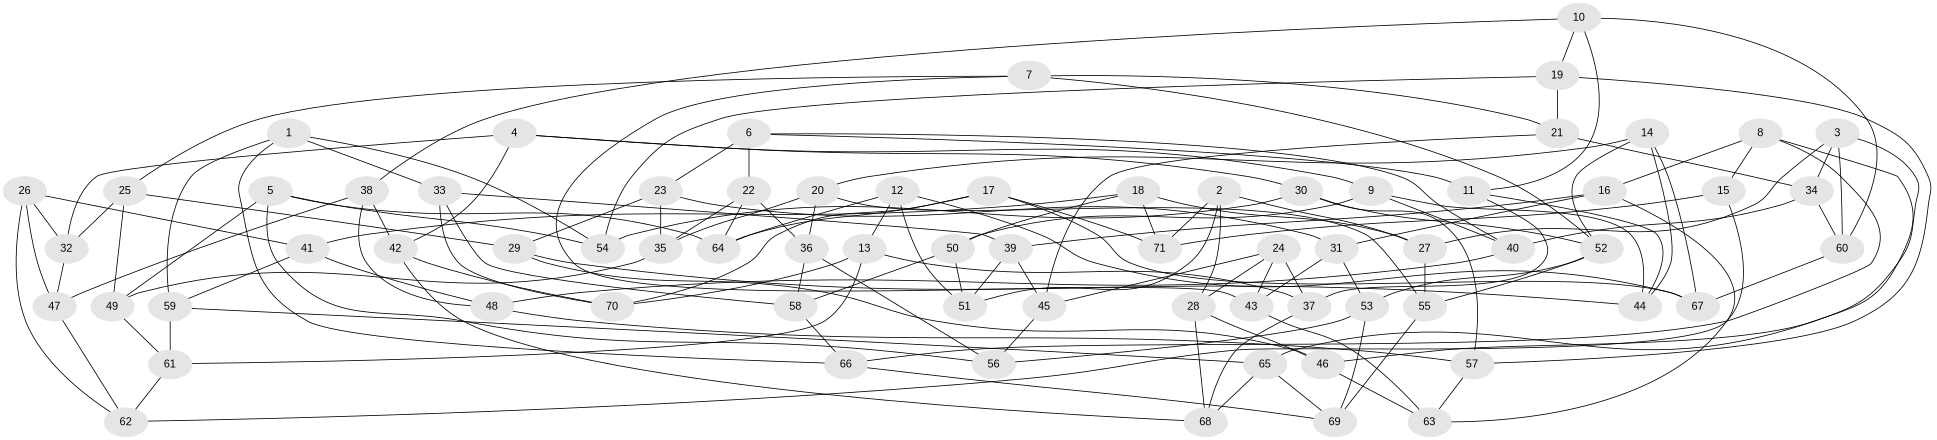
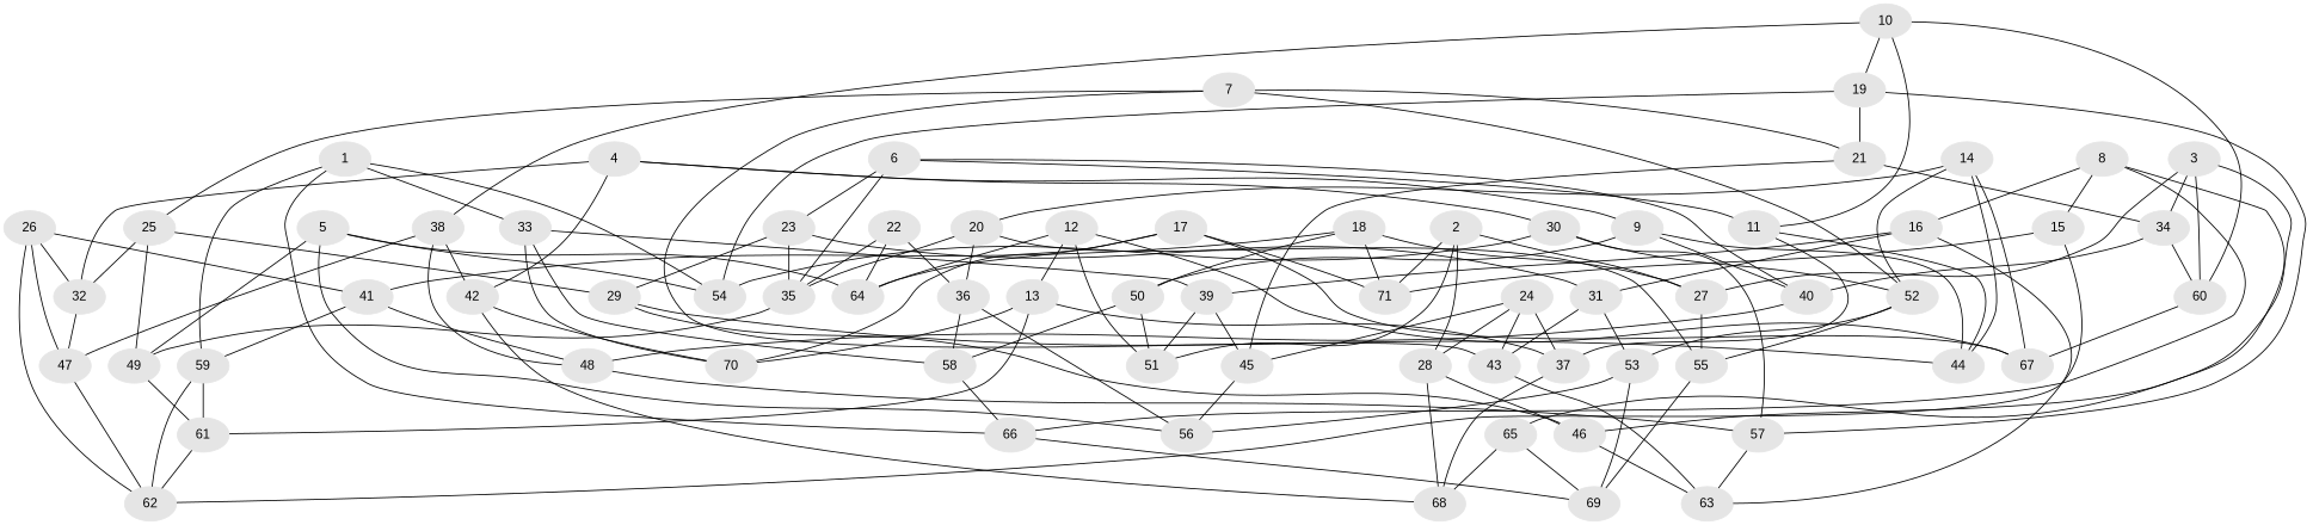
  graph {
    fontname="Liberation Sans"
    node [color=gray90 fontname="Liberation Sans" style=filled]
    edge [fontname="Liberation Sans"]
    1
    33
    54
    59
    66
    70
    39
    58
    65
    61
    69
    2
    27
    28
    51
    71
    55
    46
    68
    3
    34
    60
    40
    67
    4
    9
    30
    32
    42
    44
    50
    52
    57
    47
    5
    49
    56
    64
    6
    11
    22
    23
    37
    35
    36
    31
    29
    48
    7
    21
    25
    43
    45
    63
    53
    8
    15
    16
    62
    10
    19
    38
    12
    13
    14
    20
    17
    18
    41
    24
    26
    1 -- 33
    1 -- 54
    1 -- 59
    1 -- 66
    33 -- 70
    33 -- 39
    33 -- 58
-   59 -- 65
+   59 -- 62
    59 -- 61
    66 -- 69
    39 -- 51
    39 -- 45
    58 -- 66
    65 -- 69
    65 -- 68
    61 -- 62
    2 -- 27
    2 -- 28
    2 -- 51
    2 -- 71
    27 -- 55
    28 -- 46
    28 -- 68
    55 -- 69
    46 -- 63
    3 -- 65
    3 -- 27
    3 -- 34
    3 -- 60
    34 -- 60
    34 -- 40
    60 -- 67
    40 -- 48
    4 -- 9
    4 -- 30
    4 -- 32
    4 -- 42
    9 -- 40
    9 -- 44
    9 -- 50
    30 -- 54
    30 -- 52
    30 -- 57
    32 -- 47
    42 -- 70
    42 -- 68
    50 -- 58
    50 -- 51
    52 -- 55
    52 -- 53
    57 -- 63
    47 -- 62
    5 -- 54
    5 -- 49
    5 -- 56
    5 -- 64
    49 -- 61
    6 -- 40
    6 -- 11
-   6 -- 22
+   6 -- 35
    6 -- 23
    11 -- 44
    11 -- 37
    22 -- 64
    22 -- 35
    22 -- 36
    23 -- 35
    23 -- 31
    23 -- 29
    37 -- 68
    35 -- 49
    36 -- 58
    36 -- 56
    31 -- 43
    31 -- 53
    29 -- 46
    29 -- 44
    48 -- 57
    7 -- 52
    7 -- 21
    7 -- 25
    7 -- 43
    21 -- 34
    21 -- 45
    25 -- 32
    25 -- 49
    25 -- 29
    43 -- 63
    45 -- 56
    53 -- 69
    53 -- 56
    8 -- 66
    8 -- 46
    8 -- 15
    8 -- 16
    15 -- 71
    15 -- 62
    16 -- 39
    16 -- 31
    16 -- 63
    10 -- 60
    10 -- 11
    10 -- 19
    10 -- 38
    19 -- 54
    19 -- 57
    19 -- 21
    38 -- 42
    38 -- 47
    38 -- 48
    12 -- 51
    12 -- 67
    12 -- 64
    12 -- 13
    13 -- 70
    13 -- 61
    13 -- 37
    14 -- 67
    14 -- 44
    14 -- 52
    14 -- 20
    20 -- 55
    20 -- 35
    20 -- 36
    17 -- 70
    17 -- 71
    17 -- 67
    17 -- 64
    18 -- 27
    18 -- 71
    18 -- 50
    18 -- 41
    41 -- 59
    41 -- 48
    24 -- 28
    24 -- 37
    24 -- 43
    24 -- 45
    26 -- 32
    26 -- 47
    26 -- 62
    26 -- 41
  }
